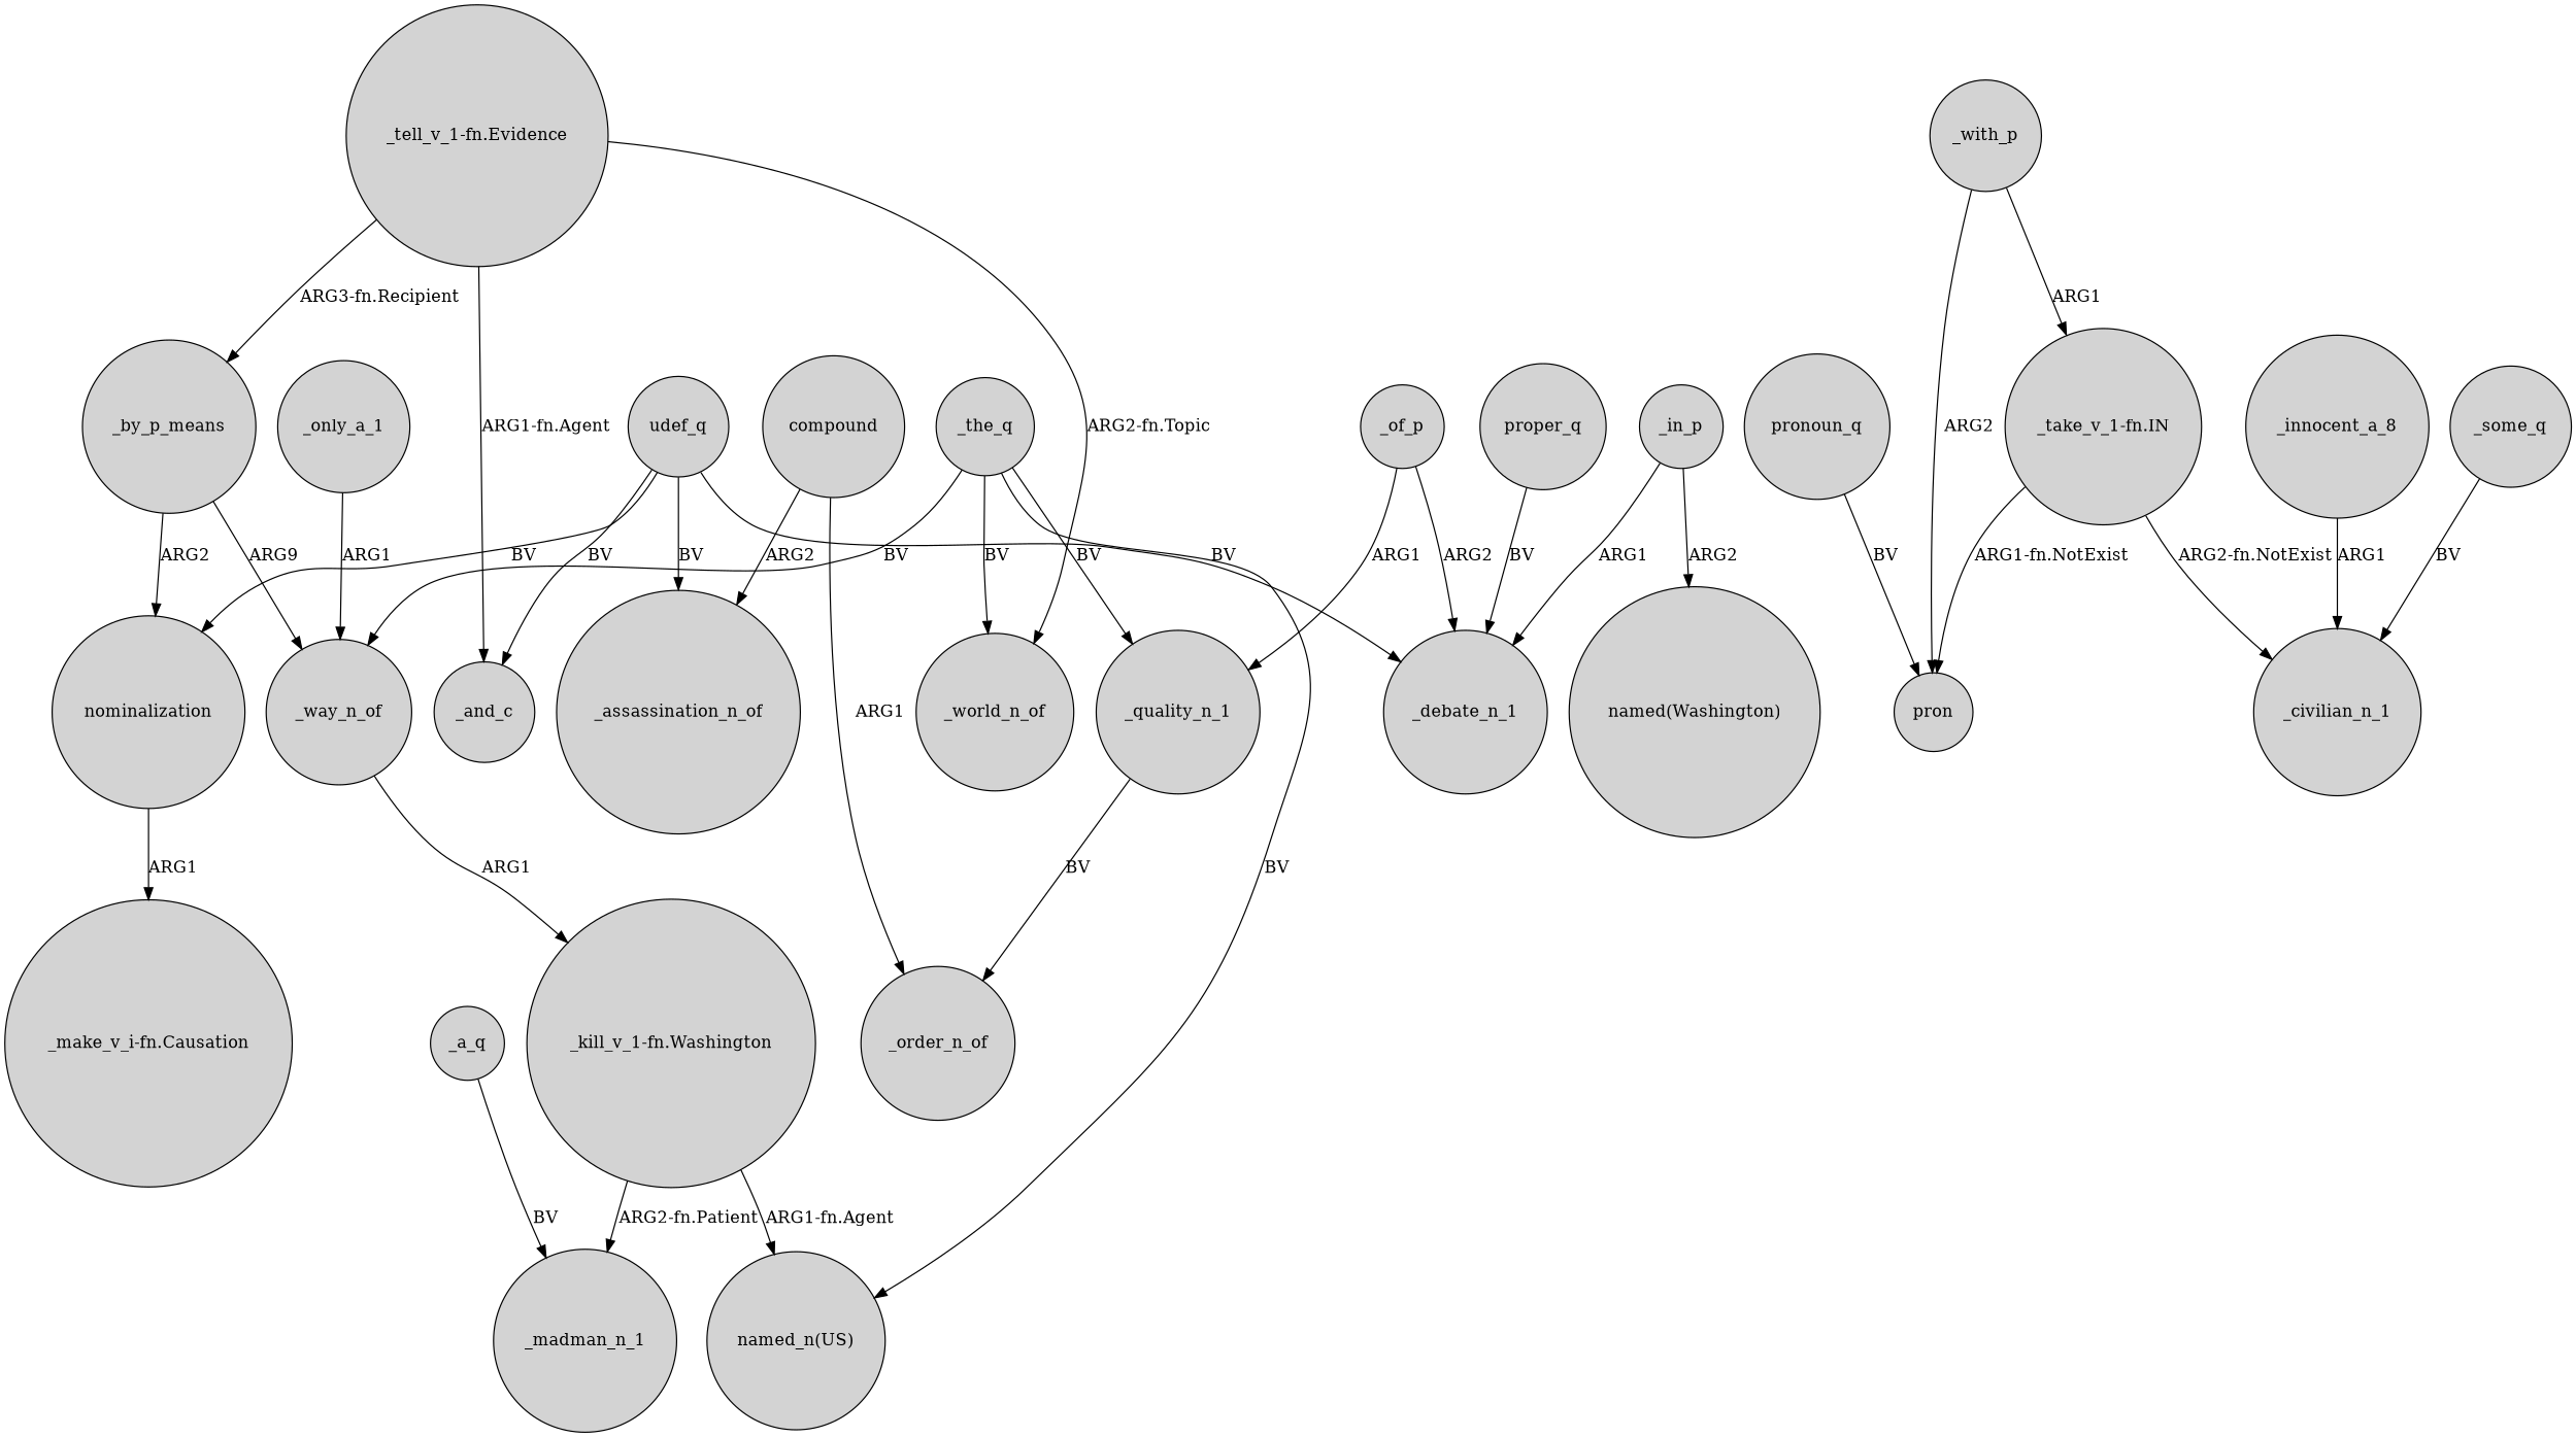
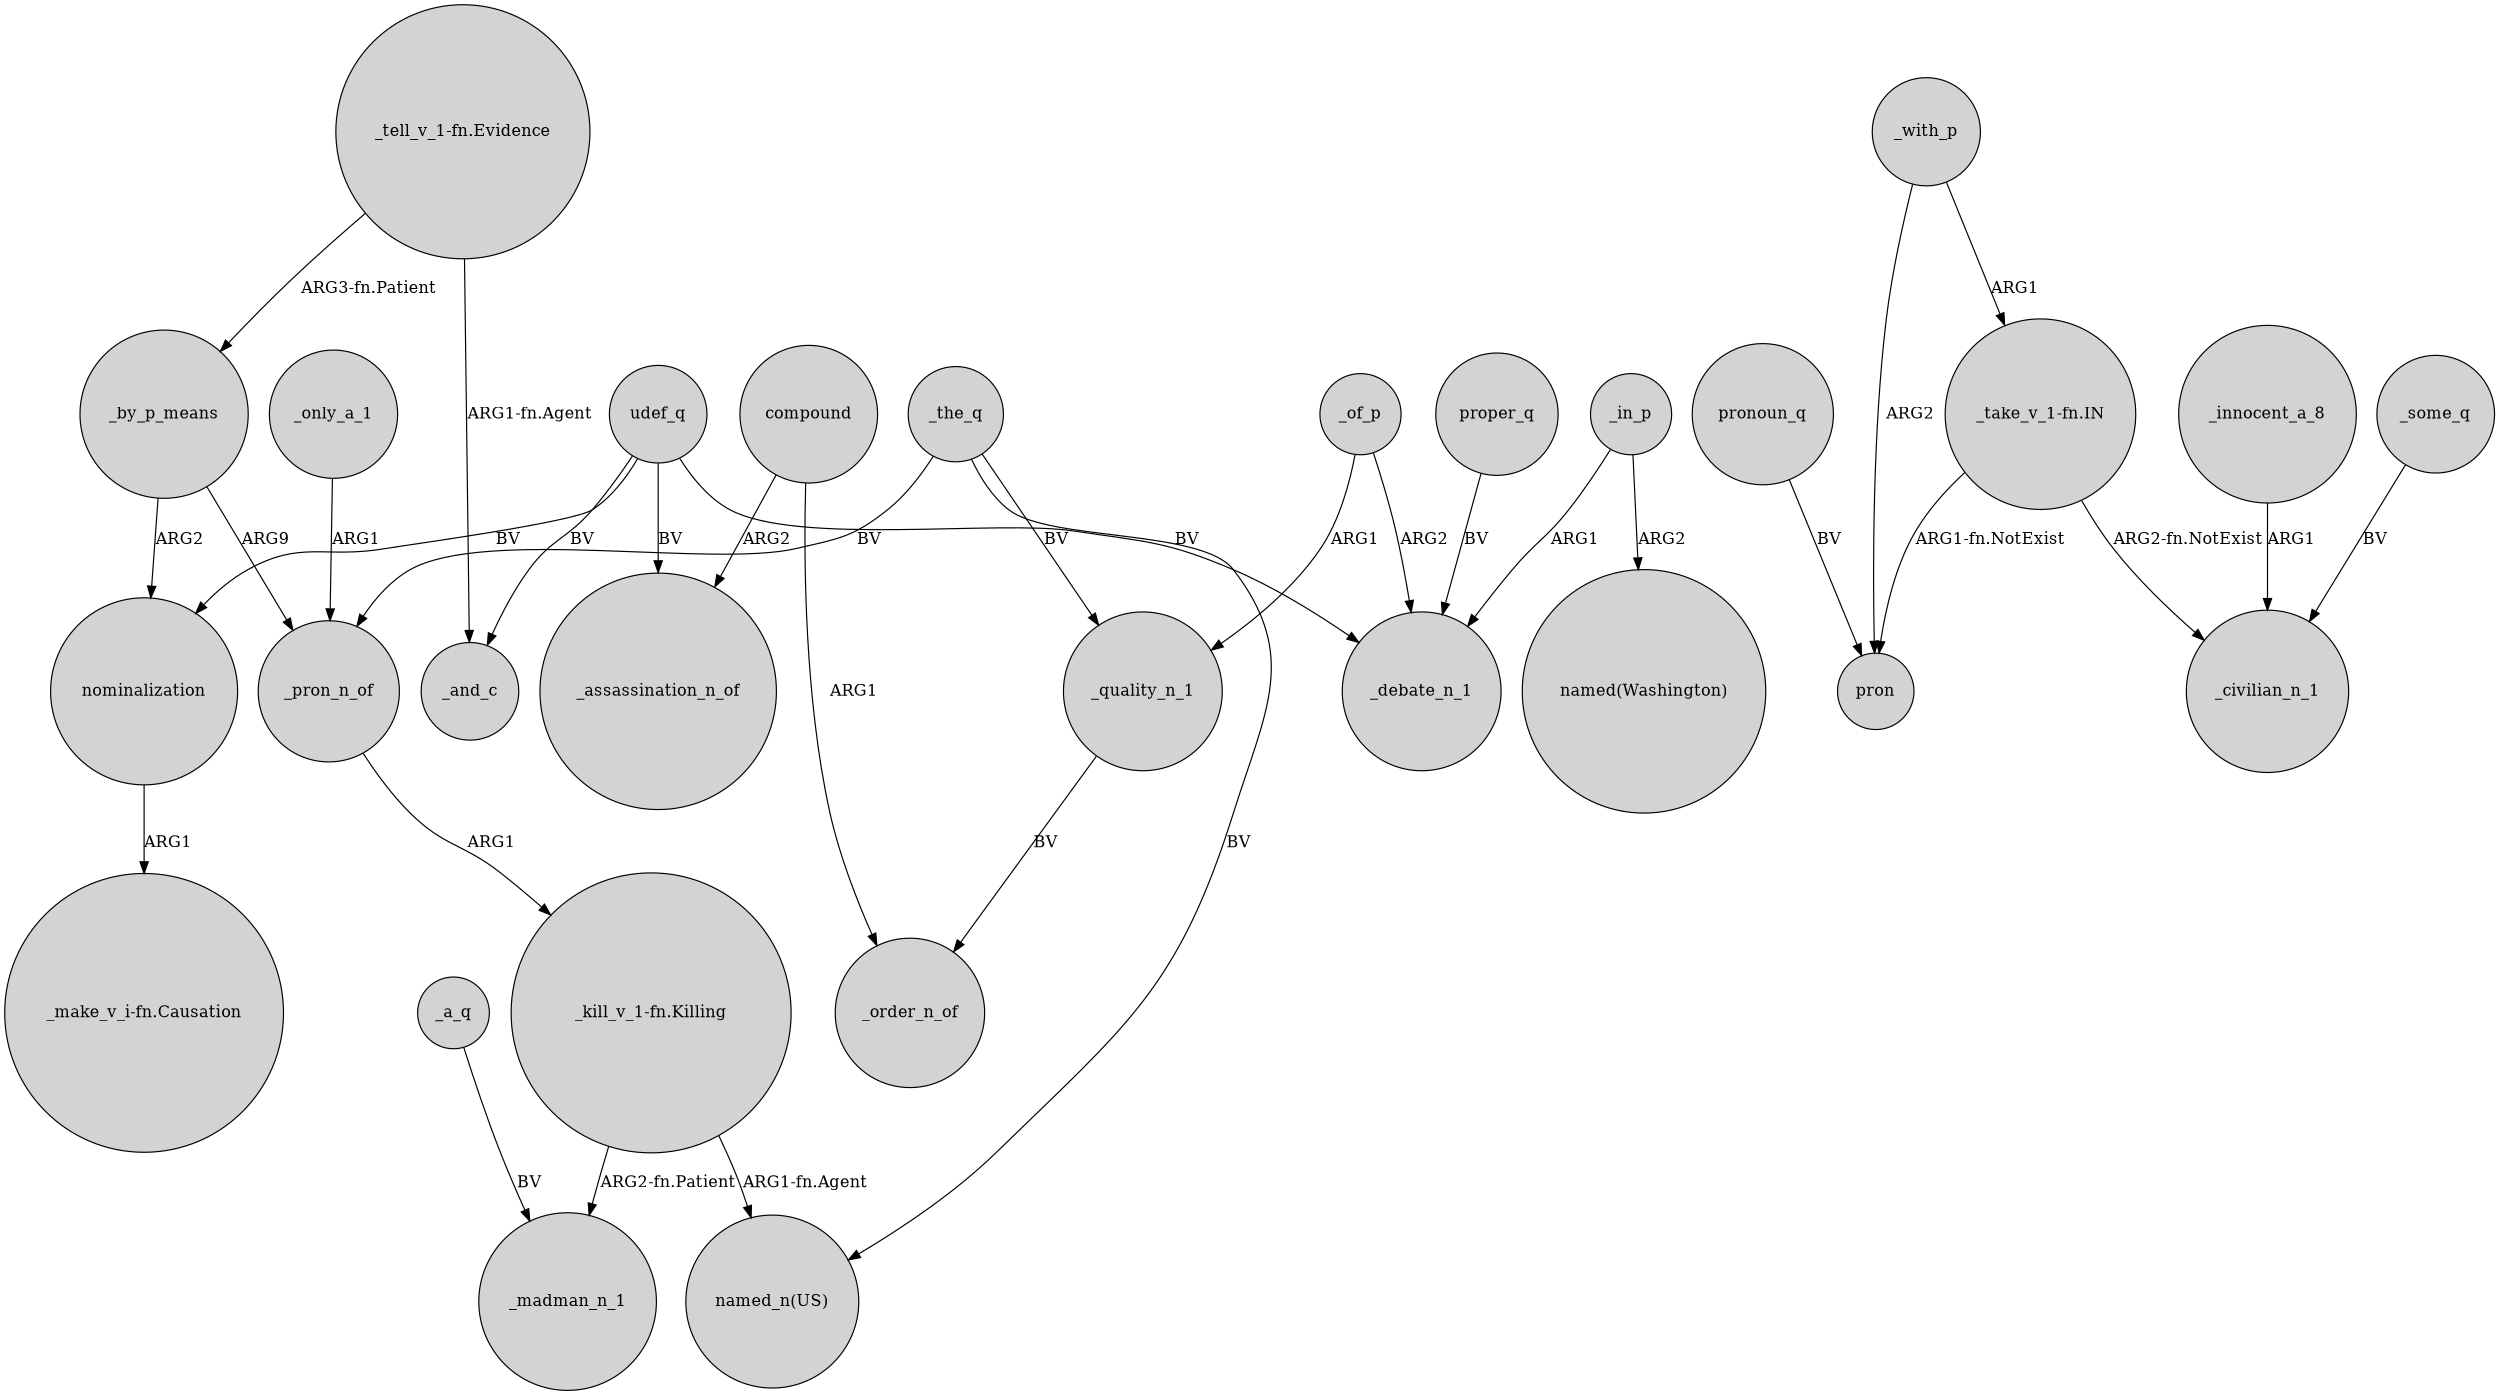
  digraph {
    node [shape=circle style=filled]
    "_tell_v_1-fn.Evidence"
    _and_c
    _by_p_means
-   _world_n_of
    nominalization
-   _way_n_of
+   _way_n_of [label=_pron_n_of]
    "_take_v_1-fn.IN"
    pron
    _civilian_n_1
-   "_kill_v_1-fn.Killing" [label="_kill_v_1-fn.Washington"]
+   "_kill_v_1-fn.Killing"
    _madman_n_1
    "named_n(US)"
    "_make_v_i-fn.Causation"
    _with_p
    _the_q
    _quality_n_1
    _order_n_of
    _a_q
    udef_q
    _debate_n_1
    _assassination_n_of
    proper_q
    _of_p
    pronoun_q
    n25 [label=_innocent_a_8]
    _in_p
    "named(Washington)"
    compound
    _some_q
    _only_a_1
    "_tell_v_1-fn.Evidence" -> _and_c [label="ARG1-fn.Agent"]
-   "_tell_v_1-fn.Evidence" -> _by_p_means [label="ARG3-fn.Recipient"]
-   "_tell_v_1-fn.Evidence" -> _world_n_of [label="ARG2-fn.Topic"]
+   "_tell_v_1-fn.Evidence" -> _by_p_means [label="ARG3-fn.Patient"]
    _by_p_means -> nominalization [label=ARG2]
    _by_p_means -> _way_n_of [label=ARG9]
    nominalization -> "_make_v_i-fn.Causation" [label=ARG1]
    _way_n_of -> "_kill_v_1-fn.Killing" [label=ARG1]
    "_take_v_1-fn.IN" -> pron [label="ARG1-fn.NotExist"]
    "_take_v_1-fn.IN" -> _civilian_n_1 [label="ARG2-fn.NotExist"]
    "_kill_v_1-fn.Killing" -> _madman_n_1 [label="ARG2-fn.Patient"]
    "_kill_v_1-fn.Killing" -> "named_n(US)" [label="ARG1-fn.Agent"]
    _with_p -> "_take_v_1-fn.IN" [label=ARG1]
    _with_p -> pron [label=ARG2]
-   _the_q -> _world_n_of [label=BV]
    _the_q -> _way_n_of [label=BV]
    _the_q -> "named_n(US)" [label=BV]
    _the_q -> _quality_n_1 [label=BV]
    _quality_n_1 -> _order_n_of [label=BV]
    _a_q -> _madman_n_1 [label=BV]
    udef_q -> _and_c [label=BV]
    udef_q -> nominalization [label=BV]
    udef_q -> _debate_n_1 [label=BV]
    udef_q -> _assassination_n_of [label=BV]
    proper_q -> _debate_n_1 [label=BV]
    _of_p -> _quality_n_1 [label=ARG1]
    _of_p -> _debate_n_1 [label=ARG2]
    pronoun_q -> pron [label=BV]
    n25 -> _civilian_n_1 [label=ARG1]
    _in_p -> _debate_n_1 [label=ARG1]
    _in_p -> "named(Washington)" [label=ARG2]
    compound -> _order_n_of [label=ARG1]
    compound -> _assassination_n_of [label=ARG2]
    _some_q -> _civilian_n_1 [label=BV]
    _only_a_1 -> _way_n_of [label=ARG1]
  }
